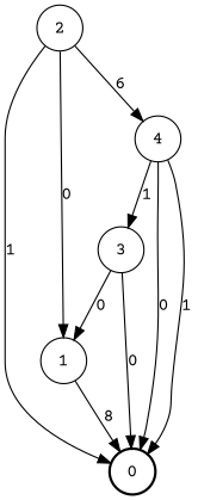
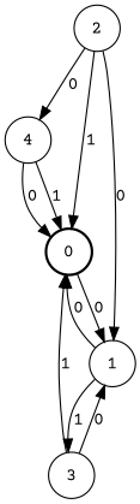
  digraph {
    fontname="Courier Prime"
    node [fontname="Courier Prime" shape=circle]
    edge [fontname="Courier Prime"]
    0 [style=bold]
    1
    3
    2
    4
-   1 -> 0 [label=8]
-   4 -> 3 [label=1]
-   3 -> 0 [label=0]
+   0 -> 1 [label=0]
+   1 -> 0 [label=0]
+   1 -> 3 [label=1]
+   3 -> 0 [label=1]
    3 -> 1 [label=0]
    2 -> 0 [label=1]
    2 -> 1 [label=0]
-   2 -> 4 [label=6]
+   2 -> 4 [label=0]
    4 -> 0 [label=0]
    4 -> 0 [label=1]
  }
